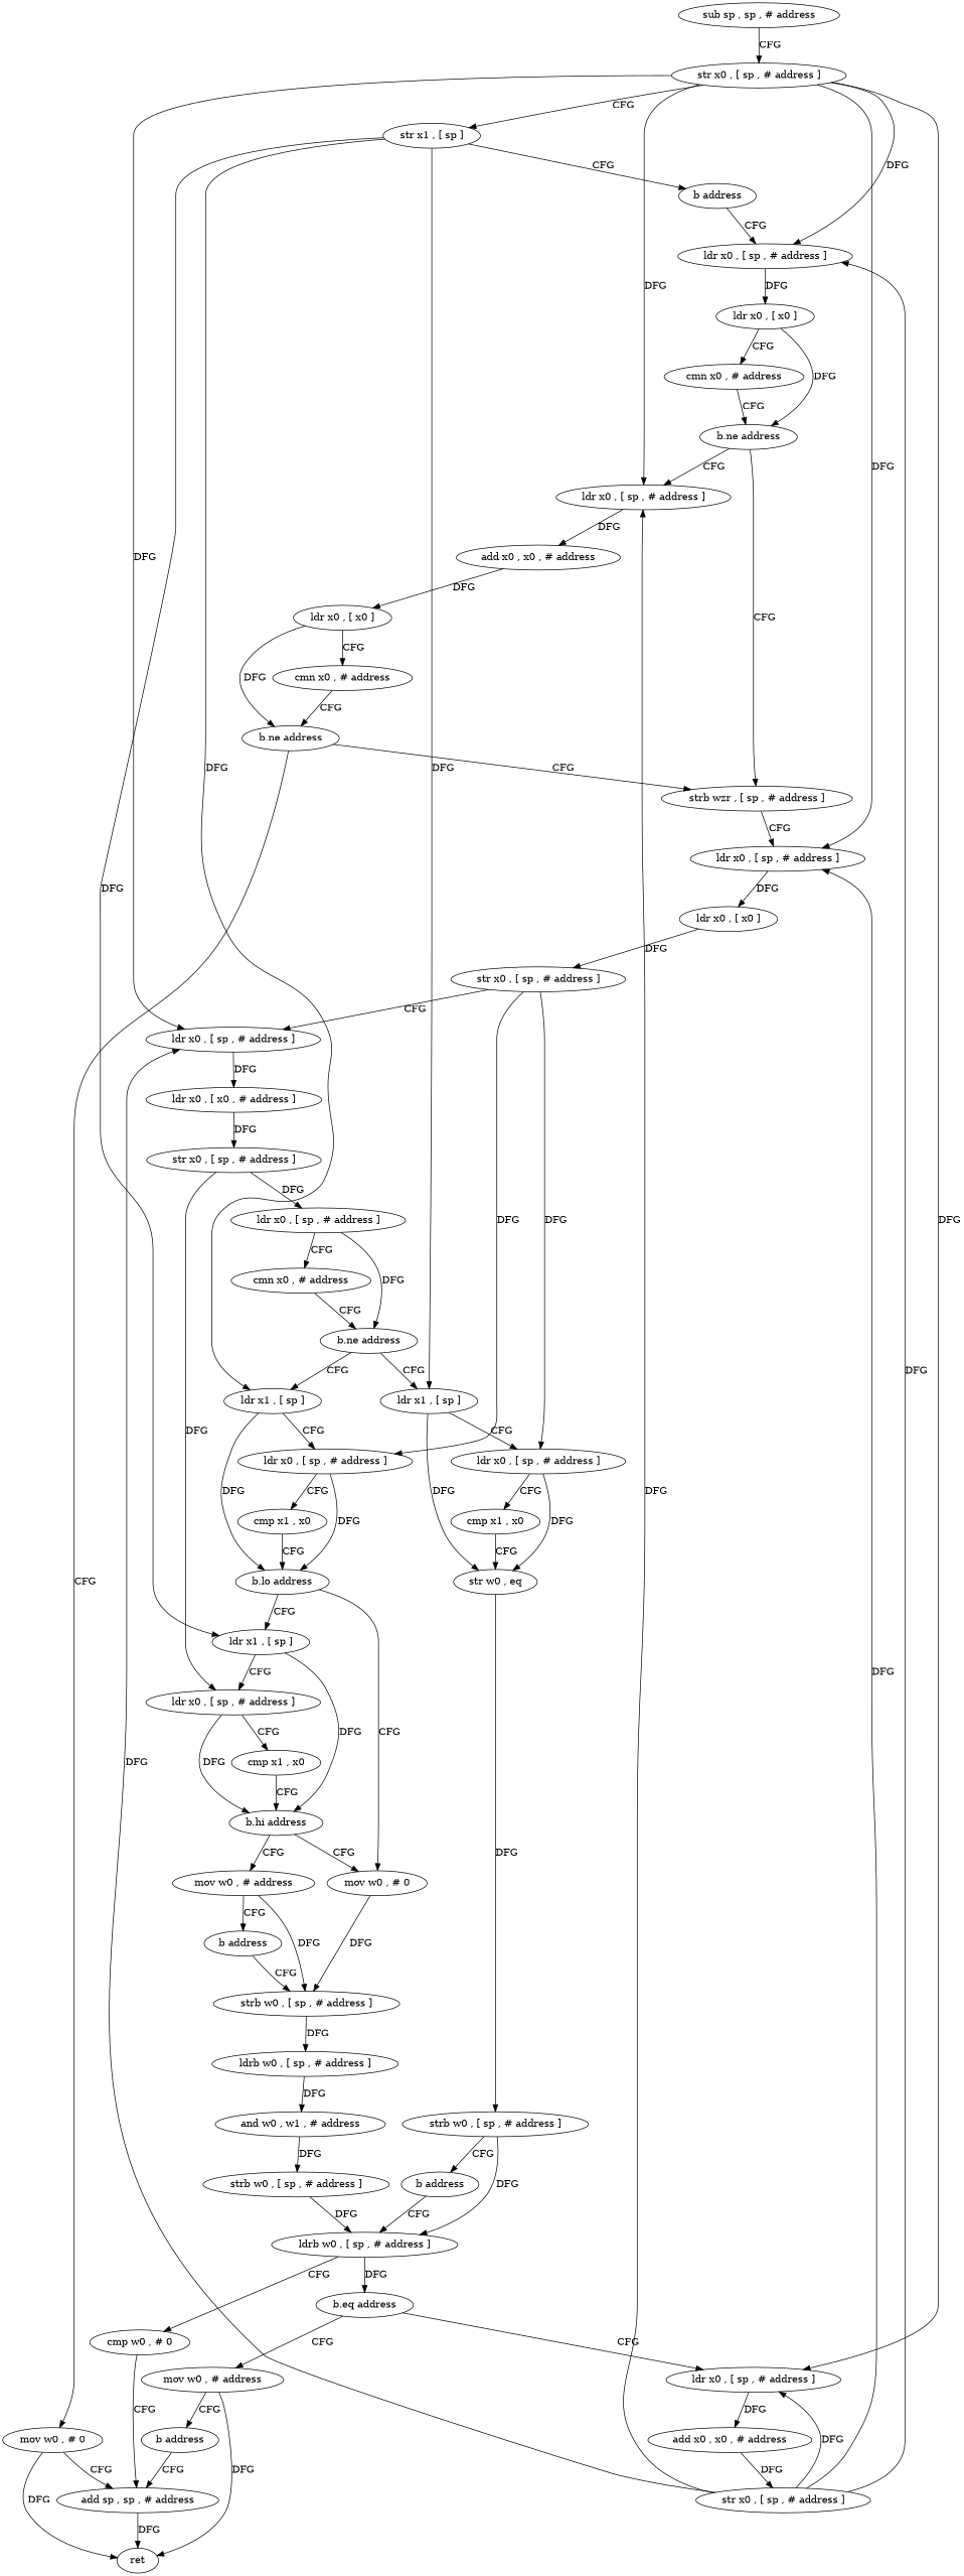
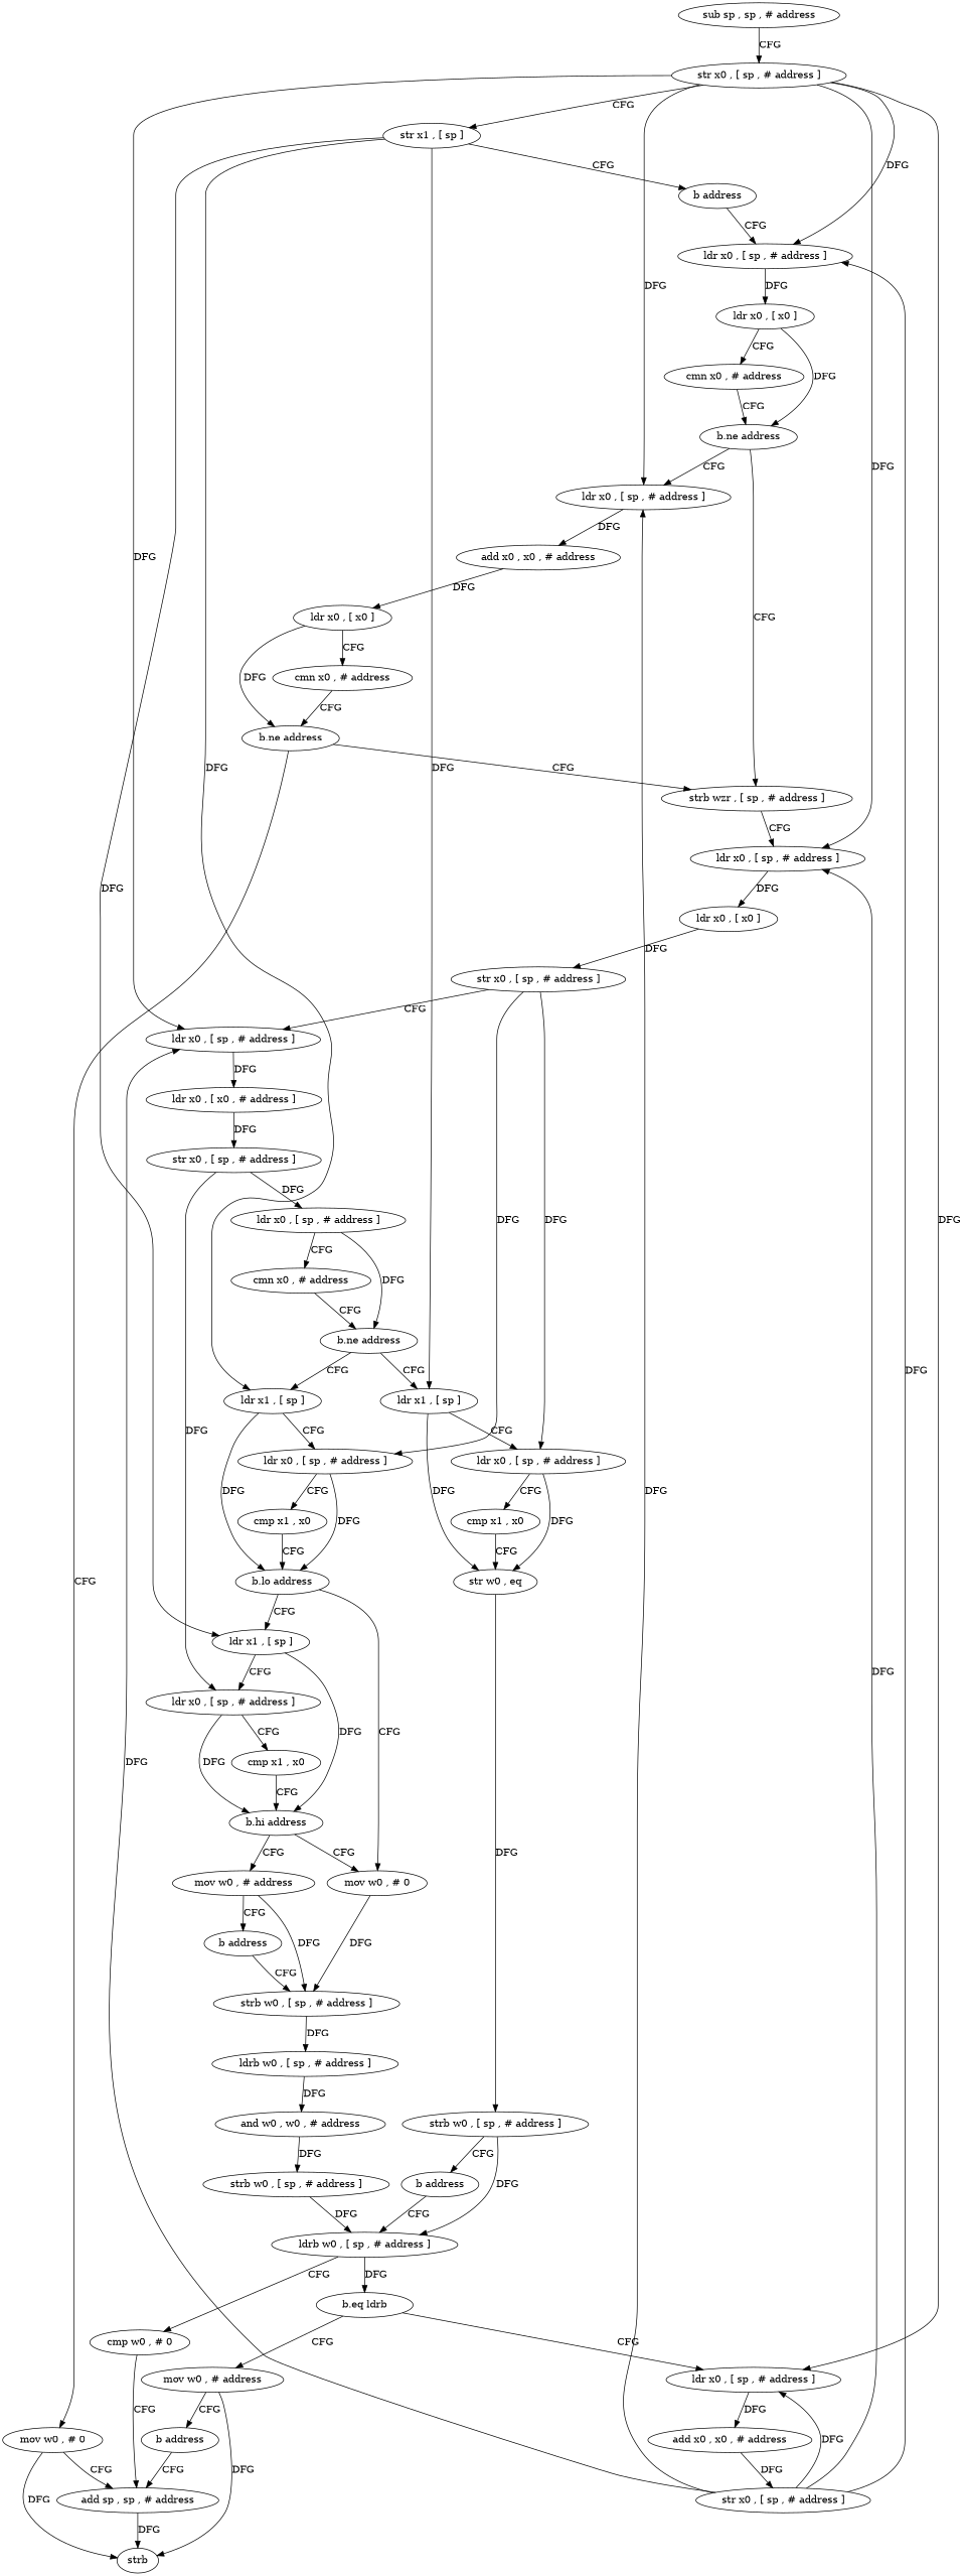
  digraph {
    n1 [label="sub sp , sp , # address"]
    n2 [label="str x0 , [ sp , # address ]"]
    n3 [label="str x1 , [ sp ]"]
    n4 [label="ldr x0 , [ sp , # address ]"]
    n5 [label="ldr x0 , [ sp , # address ]"]
    n6 [label="ldr x0 , [ sp , # address ]"]
    n7 [label="ldr x0 , [ sp , # address ]"]
    n8 [label="ldr x0 , [ sp , # address ]"]
    n9 [label="b address"]
    n10 [label="ldr x1 , [ sp ]"]
    n11 [label="ldr x1 , [ sp ]"]
    n12 [label="ldr x1 , [ sp ]"]
    n13 [label="ldr x0 , [ x0 ]"]
    n14 [label="add x0 , x0 , # address"]
    n15 [label="ldr x0 , [ x0 ]"]
    n16 [label="ldr x0 , [ x0 , # address ]"]
    n17 [label="add x0 , x0 , # address"]
    n18 [label="ldr x0 , [ sp , # address ]"]
    n19 [label="b.lo address"]
    n20 [label="ldr x0 , [ sp , # address ]"]
    n21 [label="str w0 , eq"]
    n22 [label="ldr x0 , [ sp , # address ]"]
    n23 [label="b.hi address"]
    n24 [label="cmn x0 , # address"]
    n25 [label="b.ne address"]
    n26 [label="strb wzr , [ sp , # address ]"]
    n27 [label="ldr x0 , [ x0 ]"]
    n28 [label="str x0 , [ sp , # address ]"]
    n29 [label="cmp x1 , x0"]
    n30 [label="cmp x1 , x0"]
    n31 [label="str x0 , [ sp , # address ]"]
    n32 [label="ldr x0 , [ sp , # address ]"]
    n33 [label="cmn x0 , # address"]
    n34 [label="b.ne address"]
    n35 [label="cmp x1 , x0"]
    n36 [label="mov w0 , # 0"]
    n37 [label="strb w0 , [ sp , # address ]"]
    n38 [label="cmn x0 , # address"]
    n39 [label="b.ne address"]
    n40 [label="mov w0 , # 0"]
    n41 [label="add sp , sp , # address"]
-   n42 [label=ret]
+   n42 [label=strb]
    n43 [label="strb w0 , [ sp , # address ]"]
    n44 [label="ldrb w0 , [ sp , # address ]"]
    n45 [label="mov w0 , # address"]
    n46 [label="b address"]
    n47 [label="ldrb w0 , [ sp , # address ]"]
    n48 [label="cmp w0 , # 0"]
-   n49 [label="b.eq address"]
+   n49 [label="b.eq ldrb"]
    n50 [label="mov w0 , # address"]
-   n51 [label="and w0 , w1 , # address"]
+   n51 [label="and w0 , w0 , # address"]
    n52 [label="b address"]
    n53 [label="b address"]
    n54 [label="str x0 , [ sp , # address ]"]
    n55 [label="strb w0 , [ sp , # address ]"]
    n1 -> n2 [label=CFG]
    n2 -> n3 [label=CFG]
    n2 -> n4 [label=DFG]
    n2 -> n5 [label=DFG]
    n2 -> n6 [label=DFG]
    n2 -> n7 [label=DFG]
    n2 -> n8 [label=DFG]
    n3 -> n9 [label=CFG]
    n3 -> n10 [label=DFG]
    n3 -> n11 [label=DFG]
    n3 -> n12 [label=DFG]
    n4 -> n13 [label=DFG]
    n5 -> n14 [label=DFG]
    n6 -> n15 [label=DFG]
    n7 -> n16 [label=DFG]
    n8 -> n17 [label=DFG]
    n9 -> n4 [label=CFG]
    n10 -> n18 [label=CFG]
    n10 -> n19 [label=DFG]
    n11 -> n20 [label=CFG]
    n11 -> n21 [label=DFG]
    n12 -> n22 [label=CFG]
    n12 -> n23 [label=DFG]
    n13 -> n24 [label=CFG]
    n13 -> n25 [label=DFG]
    n14 -> n27 [label=DFG]
    n15 -> n28 [label=DFG]
    n16 -> n31 [label=DFG]
    n17 -> n54 [label=DFG]
    n18 -> n19 [label=DFG]
    n18 -> n29 [label=CFG]
    n19 -> n12 [label=CFG]
    n19 -> n36 [label=CFG]
    n20 -> n21 [label=DFG]
    n20 -> n30 [label=CFG]
    n21 -> n37 [label=DFG]
    n22 -> n23 [label=DFG]
    n22 -> n35 [label=CFG]
    n23 -> n36 [label=CFG]
    n23 -> n45 [label=CFG]
    n24 -> n25 [label=CFG]
    n25 -> n5 [label=CFG]
    n25 -> n26 [label=CFG]
    n26 -> n6 [label=CFG]
    n27 -> n38 [label=CFG]
    n27 -> n39 [label=DFG]
    n28 -> n7 [label=CFG]
    n28 -> n18 [label=DFG]
    n28 -> n20 [label=DFG]
    n29 -> n19 [label=CFG]
    n30 -> n21 [label=CFG]
    n31 -> n22 [label=DFG]
    n31 -> n32 [label=DFG]
    n32 -> n33 [label=CFG]
    n32 -> n34 [label=DFG]
    n33 -> n34 [label=CFG]
    n34 -> n10 [label=CFG]
    n34 -> n11 [label=CFG]
    n35 -> n23 [label=CFG]
    n36 -> n43 [label=DFG]
    n37 -> n46 [label=CFG]
    n37 -> n47 [label=DFG]
    n38 -> n39 [label=CFG]
    n39 -> n26 [label=CFG]
    n39 -> n40 [label=CFG]
    n40 -> n41 [label=CFG]
    n40 -> n42 [label=DFG]
    n41 -> n42 [label=DFG]
    n43 -> n44 [label=DFG]
    n44 -> n51 [label=DFG]
    n45 -> n43 [label=DFG]
    n45 -> n52 [label=CFG]
    n46 -> n47 [label=CFG]
    n47 -> n48 [label=CFG]
    n47 -> n49 [label=DFG]
    n48 -> n41 [label=CFG]
    n49 -> n8 [label=CFG]
    n49 -> n50 [label=CFG]
    n50 -> n42 [label=DFG]
    n50 -> n53 [label=CFG]
    n51 -> n55 [label=DFG]
    n52 -> n43 [label=CFG]
    n53 -> n41 [label=CFG]
    n54 -> n4 [label=DFG]
    n54 -> n5 [label=DFG]
    n54 -> n6 [label=DFG]
    n54 -> n7 [label=DFG]
    n54 -> n8 [label=DFG]
    n55 -> n47 [label=DFG]
  }
